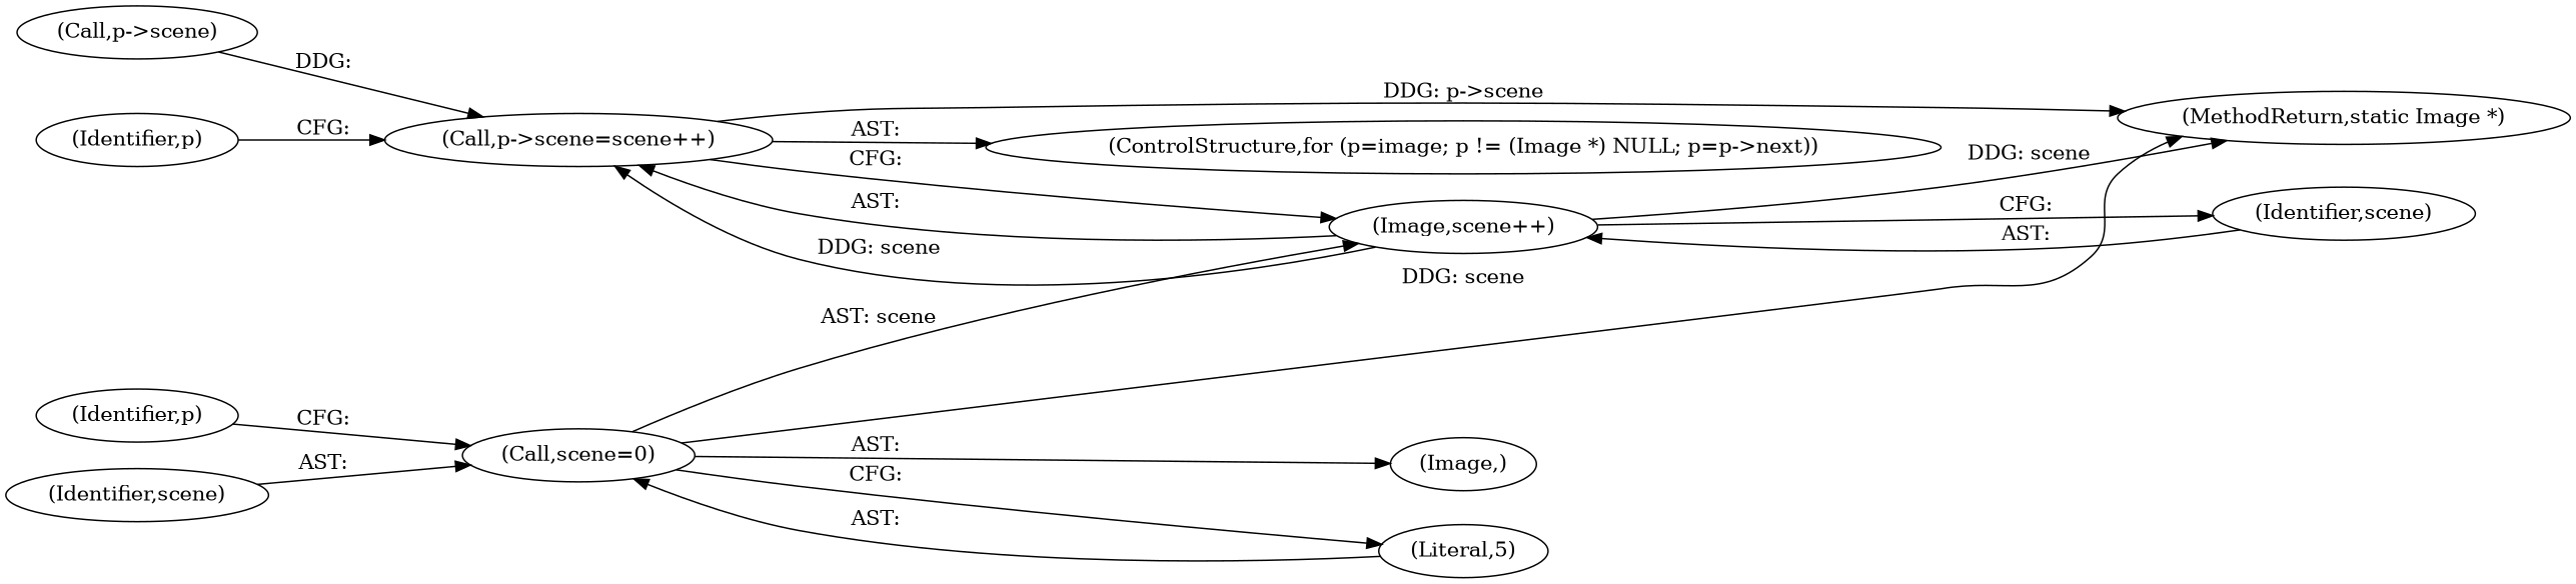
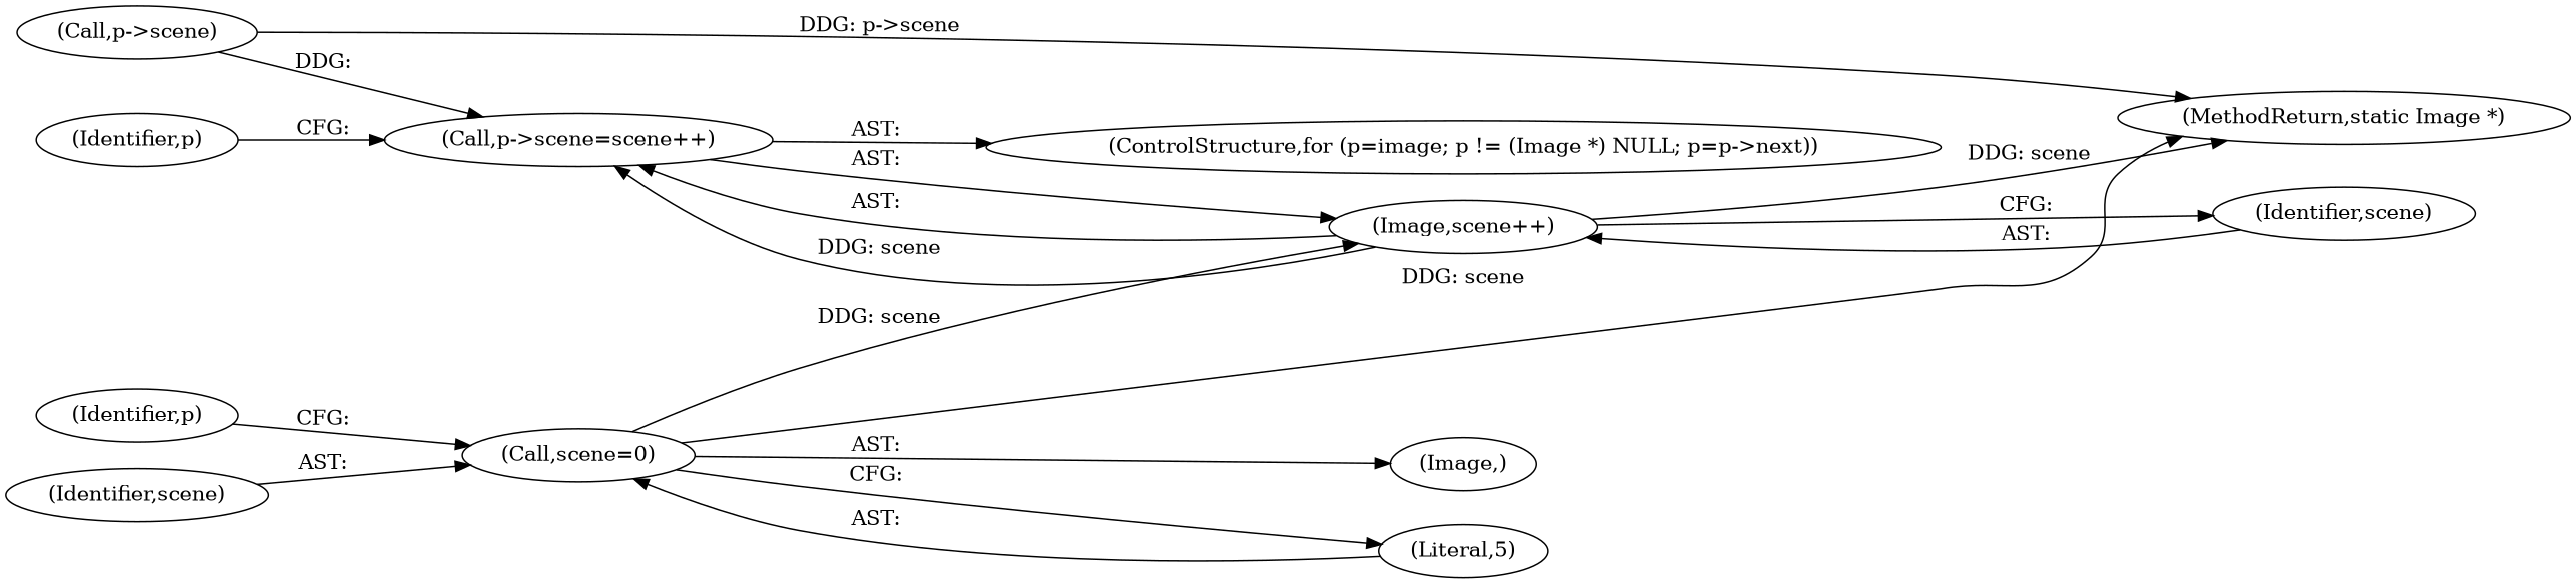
  digraph {
    rankdir=LR
    n1 [label="(Call,p->scene=scene++)"]
    n2 [label="(Image,scene++)"]
    n3 [label="(ControlStructure,for (p=image; p != (Image *) NULL; p=p->next))"]
    n4 [label="(MethodReturn,static Image *)"]
    n5 [label="(Identifier,scene)"]
    n6 [label="(Call,scene=0)"]
    n7 [label="(Image,)"]
    n8 [label="(Literal,5)"]
    n9 [label="(Identifier,p)"]
    n10 [label="(Call,p->scene)"]
    n11 [label="(Identifier,scene)"]
    n12 [label="(Identifier,p)"]
-   n1 -> n2 [label="CFG: "]
+   n1 -> n2 [label="AST: "]
    n1 -> n3 [label="AST: "]
-   n1 -> n4 [label="DDG: p->scene"]
+   n10 -> n4 [label="DDG: p->scene"]
    n2 -> n1 [label="AST: "]
    n2 -> n1 [label="DDG: scene"]
    n2 -> n4 [label="DDG: scene"]
    n2 -> n5 [label="CFG: "]
    n5 -> n2 [label="AST: "]
-   n6 -> n2 [label="AST: scene"]
+   n6 -> n2 [label="DDG: scene"]
    n6 -> n4 [label="DDG: scene"]
    n6 -> n7 [label="AST: "]
    n6 -> n8 [label="CFG: "]
    n8 -> n6 [label="AST: "]
    n9 -> n1 [label="CFG: "]
    n10 -> n1 [label="DDG: "]
    n11 -> n6 [label="AST: "]
    n12 -> n6 [label="CFG: "]
  }
